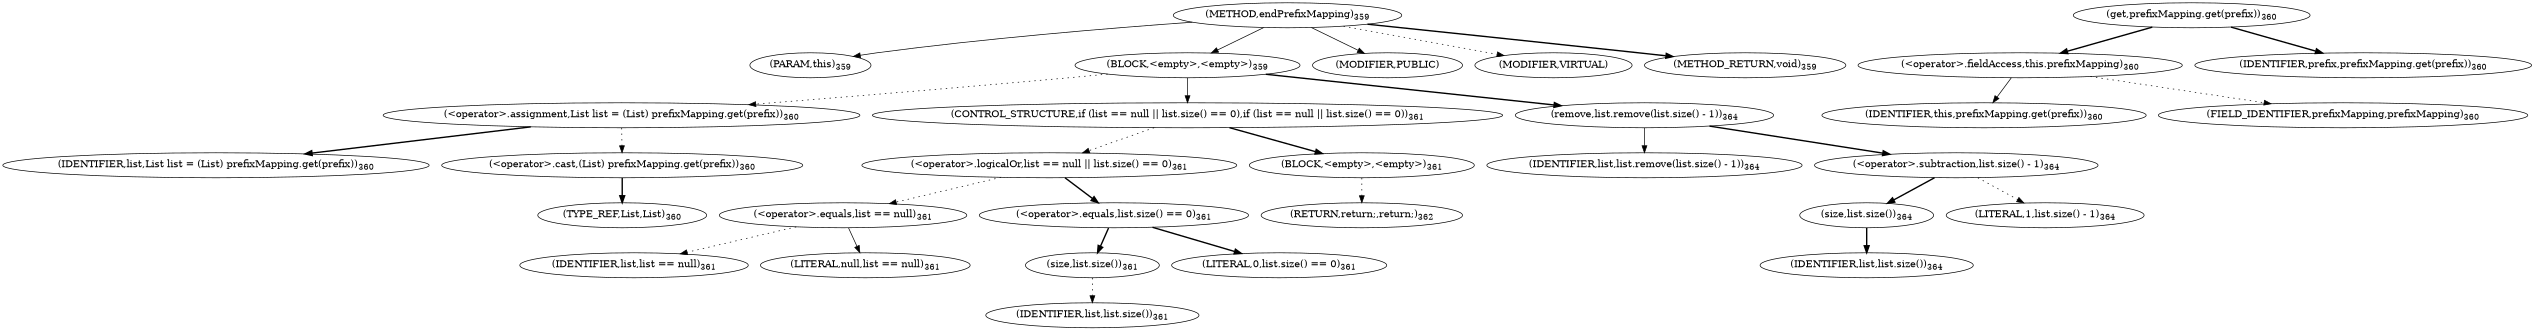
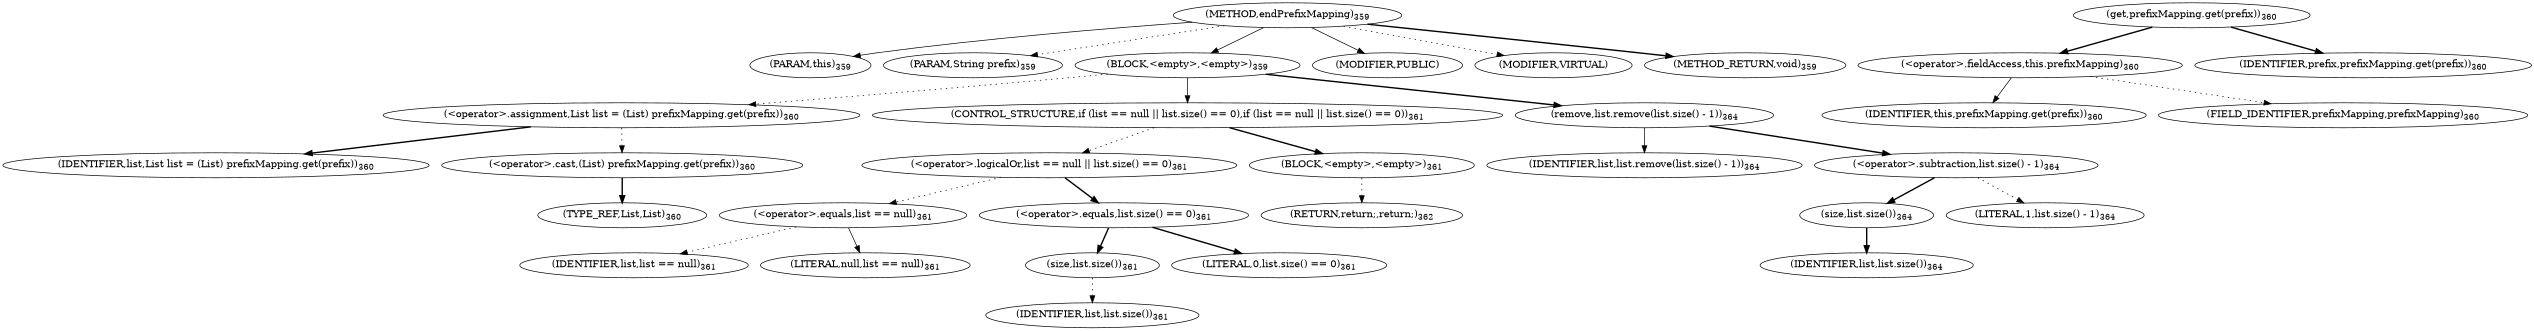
  digraph {
    edge [style=bold]
    n1 [label=<(METHOD,endPrefixMapping)<SUB>359</SUB>>]
    n2 [label=<(PARAM,this)<SUB>359</SUB>>]
+   n3 [label=<(PARAM,String prefix)<SUB>359</SUB>>]
    n4 [label=<(BLOCK,&lt;empty&gt;,&lt;empty&gt;)<SUB>359</SUB>>]
    n5 [label=<(MODIFIER,PUBLIC)>]
    n6 [label=<(MODIFIER,VIRTUAL)>]
    n7 [label=<(METHOD_RETURN,void)<SUB>359</SUB>>]
    n8 [label=<(&lt;operator&gt;.assignment,List list = (List) prefixMapping.get(prefix))<SUB>360</SUB>>]
    n9 [label=<(CONTROL_STRUCTURE,if (list == null || list.size() == 0),if (list == null || list.size() == 0))<SUB>361</SUB>>]
    n10 [label=<(remove,list.remove(list.size() - 1))<SUB>364</SUB>>]
    n11 [label=<(IDENTIFIER,list,List list = (List) prefixMapping.get(prefix))<SUB>360</SUB>>]
    n12 [label=<(&lt;operator&gt;.cast,(List) prefixMapping.get(prefix))<SUB>360</SUB>>]
    n13 [label=<(&lt;operator&gt;.logicalOr,list == null || list.size() == 0)<SUB>361</SUB>>]
    n14 [label=<(BLOCK,&lt;empty&gt;,&lt;empty&gt;)<SUB>361</SUB>>]
    n15 [label=<(IDENTIFIER,list,list.remove(list.size() - 1))<SUB>364</SUB>>]
    n16 [label=<(&lt;operator&gt;.subtraction,list.size() - 1)<SUB>364</SUB>>]
    n17 [label=<(TYPE_REF,List,List)<SUB>360</SUB>>]
    n18 [label=<(get,prefixMapping.get(prefix))<SUB>360</SUB>>]
    n19 [label=<(&lt;operator&gt;.fieldAccess,this.prefixMapping)<SUB>360</SUB>>]
    n20 [label=<(IDENTIFIER,prefix,prefixMapping.get(prefix))<SUB>360</SUB>>]
    n21 [label=<(IDENTIFIER,this,prefixMapping.get(prefix))<SUB>360</SUB>>]
    n22 [label=<(FIELD_IDENTIFIER,prefixMapping,prefixMapping)<SUB>360</SUB>>]
    n23 [label=<(&lt;operator&gt;.equals,list == null)<SUB>361</SUB>>]
    n24 [label=<(&lt;operator&gt;.equals,list.size() == 0)<SUB>361</SUB>>]
    n25 [label=<(RETURN,return;,return;)<SUB>362</SUB>>]
    n26 [label=<(IDENTIFIER,list,list == null)<SUB>361</SUB>>]
    n27 [label=<(LITERAL,null,list == null)<SUB>361</SUB>>]
    n28 [label=<(size,list.size())<SUB>361</SUB>>]
    n29 [label=<(LITERAL,0,list.size() == 0)<SUB>361</SUB>>]
    n30 [label=<(IDENTIFIER,list,list.size())<SUB>361</SUB>>]
    n31 [label=<(size,list.size())<SUB>364</SUB>>]
    n32 [label=<(LITERAL,1,list.size() - 1)<SUB>364</SUB>>]
    n33 [label=<(IDENTIFIER,list,list.size())<SUB>364</SUB>>]
    n1 -> n2 [style=solid]
+   n1 -> n3 [style=dotted]
    n1 -> n4 [style=solid]
    n1 -> n5 [style=solid]
    n1 -> n6 [style=dotted]
    n1 -> n7
    n4 -> n8 [style=dotted]
    n4 -> n9 [style=solid]
    n4 -> n10
    n8 -> n11
    n8 -> n12 [style=dotted]
    n9 -> n13 [style=dotted]
    n9 -> n14
    n10 -> n15 [style=solid]
    n10 -> n16
    n12 -> n17
    n13 -> n23 [style=dotted]
    n13 -> n24
    n14 -> n25 [style=dotted]
    n16 -> n31
    n16 -> n32 [style=dotted]
    n18 -> n19
    n18 -> n20
    n19 -> n21 [style=solid]
    n19 -> n22 [style=dotted]
    n23 -> n26 [style=dotted]
    n23 -> n27 [style=solid]
    n24 -> n28
    n24 -> n29
    n28 -> n30 [style=dotted]
    n31 -> n33
  }
